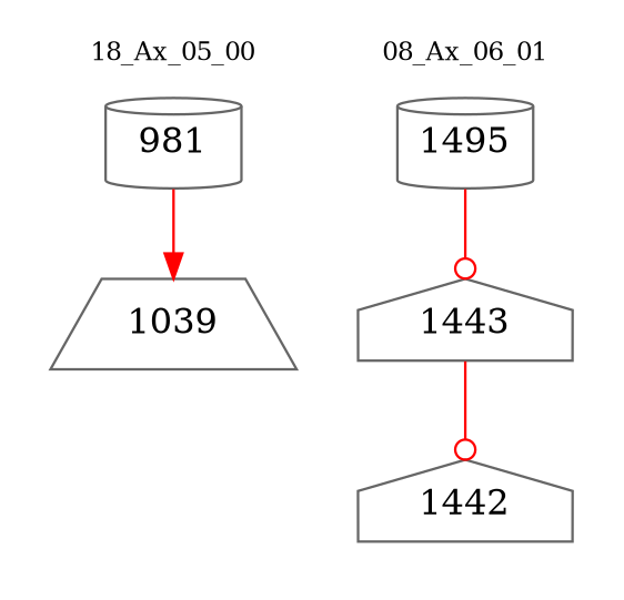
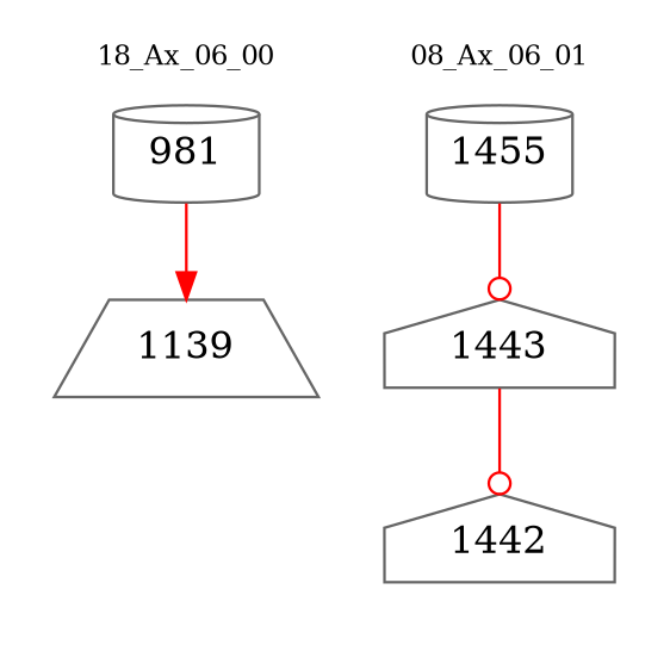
  digraph {
    node [color=gray40 shape=cylinder]
    edge [arrowhead=odot color=red]
    n1 [label=981]
-   n2 [label=1039 shape=trapezium]
-   n3 [label=1495]
+   n2 [label=1139 shape=trapezium]
+   n3 [label=1455]
    n4 [label=1443 shape=house]
    n5 [label=1442 shape=house]
    subgraph cluster_1 {
      color=white
      fontsize=10
-     label="18_Ax_05_00"
+     label="18_Ax_06_00"
      n1
      n2
    }
    subgraph cluster_2 {
      color=white
      fontsize=10
      label="08_Ax_06_01"
      n3
      n4
      n5
    }
    n1 -> n2 [arrowhead=normal]
    n3 -> n4
    n4 -> n5
  }
